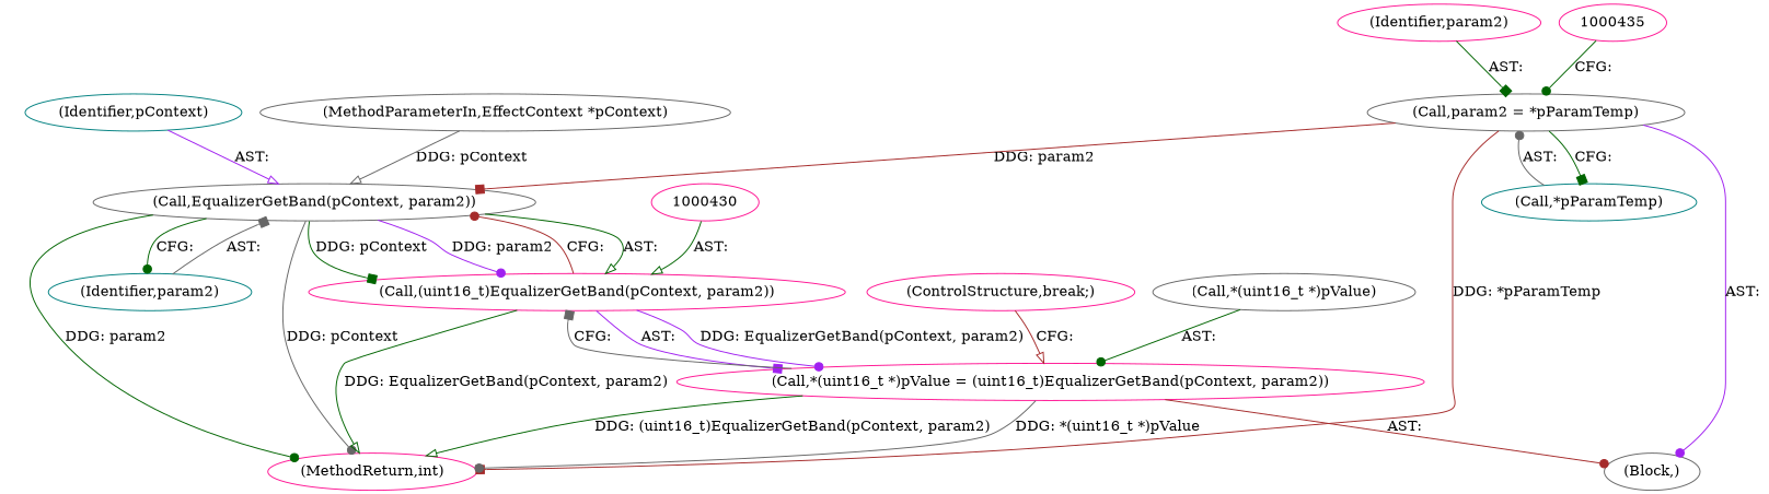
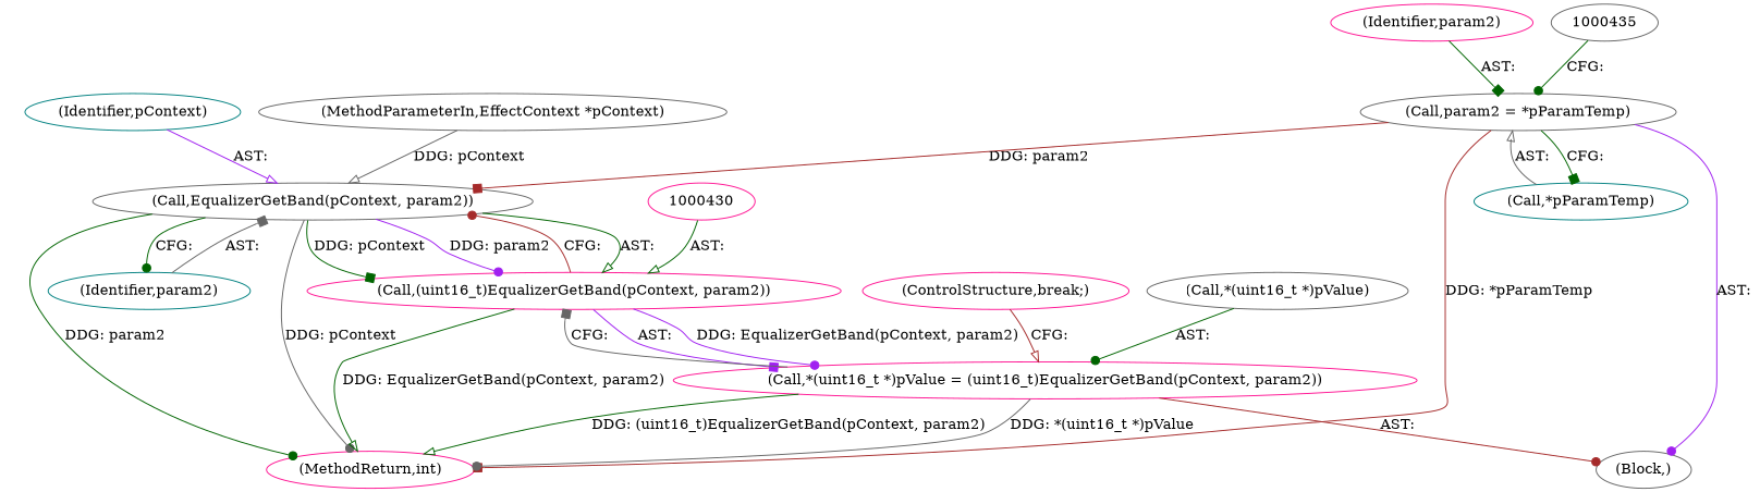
  digraph {
    node [color=gray40]
    edge [arrowhead=dot color=darkgreen]
    n1 [label="(Call,param2 = *pParamTemp)"]
    n2 [label="(Call,EqualizerGetBand(pContext, param2))"]
    n3 [color=teal label="(Call,*pParamTemp)"]
    n4 [label="(Block,)"]
    n5 [color=deeppink label="(MethodReturn,int)"]
    n6 [color=deeppink label="(Call,(uint16_t)EqualizerGetBand(pContext, param2))"]
    n7 [color=teal label="(Identifier,param2)"]
    n8 [color=deeppink label="(Call,*(uint16_t *)pValue = (uint16_t)EqualizerGetBand(pContext, param2))"]
    n9 [color=teal label="(Identifier,pContext)"]
    n10 [label="(MethodParameterIn,EffectContext *pContext)"]
    n11 [color=deeppink label="(ControlStructure,break;)"]
    n12 [label="(Call,*(uint16_t *)pValue)"]
    n13 [color=deeppink label="(Identifier,param2)"]
-   1000435 [color=deeppink]
+   1000435
    n15 [color=deeppink label=1000430]
    n1 -> n2 [arrowhead=box color=brown label="DDG: param2"]
    n1 -> n3 [arrowhead=box label="CFG: "]
    n1 -> n4 [color=purple label="AST: "]
    n1 -> n5 [arrowhead=box color=brown label="DDG: *pParamTemp"]
    n2 -> n5 [color=gray40 label="DDG: pContext"]
    n2 -> n5 [label="DDG: param2"]
    n2 -> n6 [arrowhead=onormal label="AST: "]
    n2 -> n6 [arrowhead=box label="DDG: pContext"]
    n2 -> n6 [color=purple label="DDG: param2"]
    n2 -> n7 [label="CFG: "]
-   n3 -> n1 [color=gray40 label="AST: "]
+   n3 -> n1 [arrowhead=onormal color=gray40 label="AST: "]
    n6 -> n2 [color=brown label="CFG: "]
    n6 -> n5 [arrowhead=onormal label="DDG: EqualizerGetBand(pContext, param2)"]
    n6 -> n8 [arrowhead=box color=purple label="AST: "]
    n6 -> n8 [color=purple label="DDG: EqualizerGetBand(pContext, param2)"]
    n7 -> n2 [arrowhead=box color=gray40 label="AST: "]
    n8 -> n4 [color=brown label="AST: "]
    n8 -> n5 [arrowhead=onormal label="DDG: (uint16_t)EqualizerGetBand(pContext, param2)"]
    n8 -> n5 [color=gray40 label="DDG: *(uint16_t *)pValue"]
    n8 -> n6 [arrowhead=box color=gray40 label="CFG: "]
    n9 -> n2 [arrowhead=onormal color=purple label="AST: "]
    n10 -> n2 [arrowhead=onormal color=gray40 label="DDG: pContext"]
    n11 -> n8 [arrowhead=onormal color=brown label="CFG: "]
    n12 -> n8 [label="AST: "]
    n13 -> n1 [arrowhead=box label="AST: "]
    1000435 -> n1 [label="CFG: "]
    n15 -> n6 [arrowhead=onormal label="AST: "]
  }
